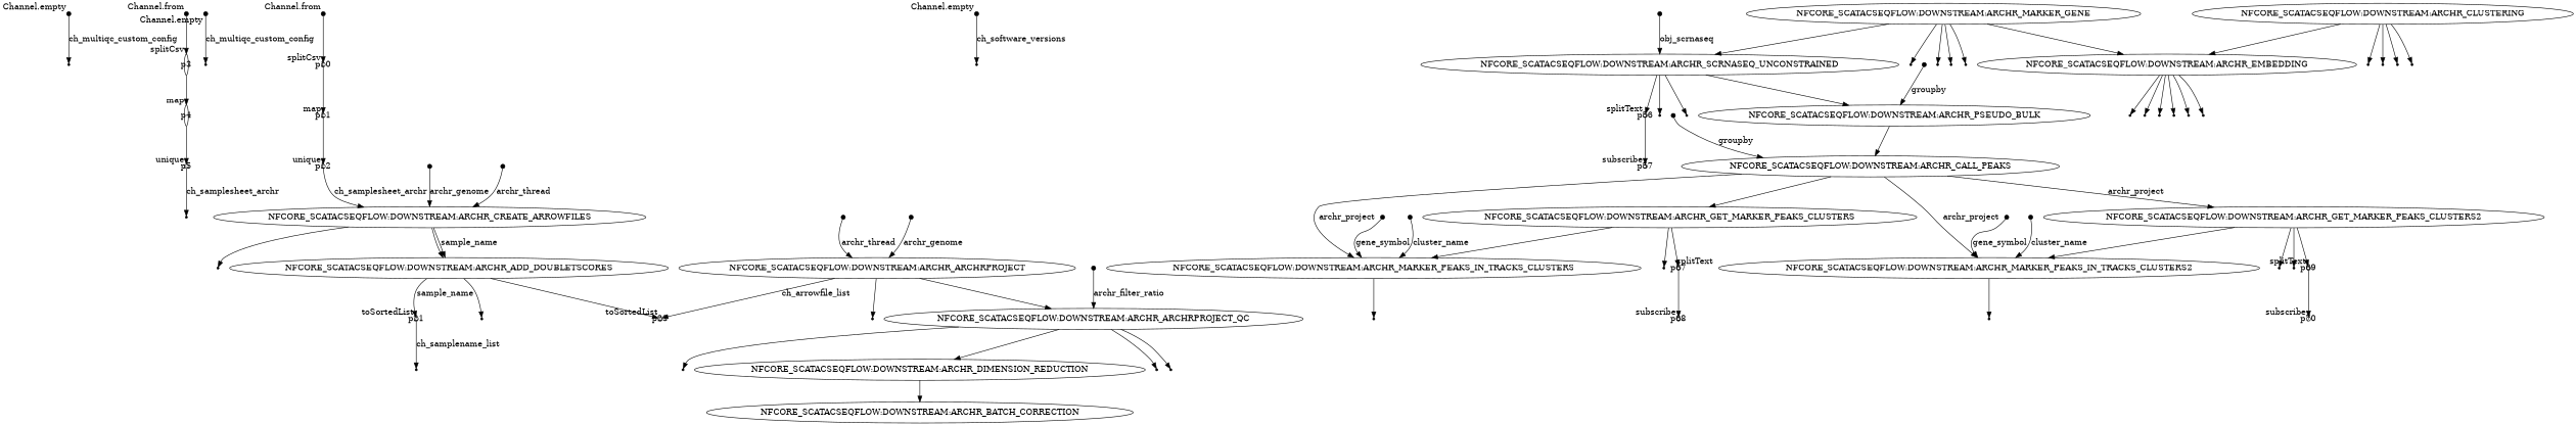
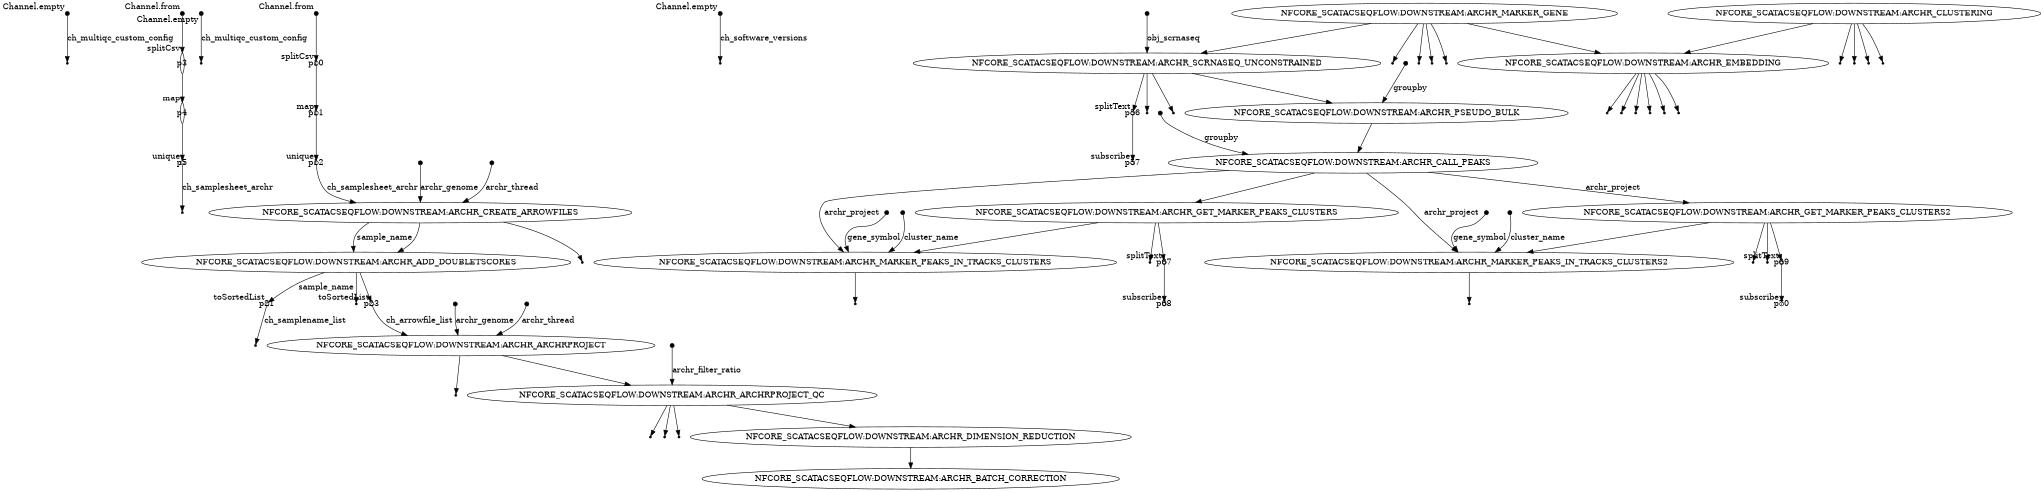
  digraph {
    node [shape=point]
    p0 [fixedsize=true width=0.1 xlabel="Channel.empty"]
    p1
    p2 [fixedsize=true width=0.1 xlabel="Channel.from"]
    p3 [fixedsize=true shape=ellipse width=0.1 xlabel=splitCsv]
    p4 [fixedsize=true shape=ellipse width=0.1 xlabel=map]
    p5 [fixedsize=true shape=circle width=0.1 xlabel=unique]
    p6
    p7 [fixedsize=true width=0.1 xlabel="Channel.empty"]
    p8
    p9 [fixedsize=true width=0.1 xlabel="Channel.from"]
    p10 [fixedsize=true shape=circle width=0.1 xlabel=splitCsv]
    p11 [fixedsize=true shape=circle width=0.1 xlabel=map]
    p12 [fixedsize=true shape=circle width=0.1 xlabel=unique]
    n14 [label="NFCORE_SCATACSEQFLOW:DOWNSTREAM:ARCHR_CREATE_ARROWFILES" shape=""]
    n15 [label="NFCORE_SCATACSEQFLOW:DOWNSTREAM:ARCHR_ADD_DOUBLETSCORES" shape=""]
    p18
    p21 [fixedsize=true shape=circle width=0.1 xlabel=toSortedList]
    p20
    p23 [fixedsize=true shape=circle width=0.1 xlabel=toSortedList]
    p13 [fixedsize=true width=0.1 xlabel="Channel.empty"]
    p14
    p15 [fixedsize=true width=0.1]
    p16 [fixedsize=true width=0.1]
    p22
    n25 [label="NFCORE_SCATACSEQFLOW:DOWNSTREAM:ARCHR_ARCHRPROJECT" shape=""]
    p27
    n27 [label="NFCORE_SCATACSEQFLOW:DOWNSTREAM:ARCHR_ARCHRPROJECT_QC" shape=""]
    p32
    p31
    p30
    n31 [label="NFCORE_SCATACSEQFLOW:DOWNSTREAM:ARCHR_DIMENSION_REDUCTION" shape=""]
    p24 [fixedsize=true width=0.1]
    p25 [fixedsize=true width=0.1]
    n34 [label="NFCORE_SCATACSEQFLOW:DOWNSTREAM:ARCHR_BATCH_CORRECTION" shape=""]
    p28 [fixedsize=true width=0.1]
    n36 [label="NFCORE_SCATACSEQFLOW:DOWNSTREAM:ARCHR_CLUSTERING" shape=""]
    n37 [label="NFCORE_SCATACSEQFLOW:DOWNSTREAM:ARCHR_EMBEDDING" shape=""]
    p39
    p38
    p37
    p36
    p46
    p45
    p44
    p43
    p42
    p41
    n48 [label="NFCORE_SCATACSEQFLOW:DOWNSTREAM:ARCHR_MARKER_GENE" shape=""]
    n49 [label="NFCORE_SCATACSEQFLOW:DOWNSTREAM:ARCHR_SCRNASEQ_UNCONSTRAINED" shape=""]
    p51
    p50
    p49
    p48
    n54 [label="NFCORE_SCATACSEQFLOW:DOWNSTREAM:ARCHR_PSEUDO_BULK" shape=""]
    p55
    p54
    p56 [fixedsize=true shape=circle width=0.1 xlabel=splitText]
    n58 [label="NFCORE_SCATACSEQFLOW:DOWNSTREAM:ARCHR_CALL_PEAKS" shape=""]
    p57 [fixedsize=true shape=circle width=0.1 xlabel=subscribe]
    p52 [fixedsize=true width=0.1]
    n61 [label="NFCORE_SCATACSEQFLOW:DOWNSTREAM:ARCHR_GET_MARKER_PEAKS_CLUSTERS" shape=""]
    n62 [label="NFCORE_SCATACSEQFLOW:DOWNSTREAM:ARCHR_MARKER_PEAKS_IN_TRACKS_CLUSTERS" shape=""]
    n63 [label="NFCORE_SCATACSEQFLOW:DOWNSTREAM:ARCHR_GET_MARKER_PEAKS_CLUSTERS2" shape=""]
    n64 [label="NFCORE_SCATACSEQFLOW:DOWNSTREAM:ARCHR_MARKER_PEAKS_IN_TRACKS_CLUSTERS2" shape=""]
    p58 [fixedsize=true width=0.1]
    p63
    p67 [fixedsize=true shape=circle width=0.1 xlabel=splitText]
    p74
    p66
    p65
    p69 [fixedsize=true shape=circle width=0.1 xlabel=splitText]
    p78
    p60 [fixedsize=true width=0.1]
    p68 [fixedsize=true shape=circle width=0.1 xlabel=subscribe]
    p70 [fixedsize=true shape=circle width=0.1 xlabel=subscribe]
    p71 [fixedsize=true width=0.1]
    p72 [fixedsize=true width=0.1]
    p75 [fixedsize=true width=0.1]
    p76 [fixedsize=true width=0.1]
    p0 -> p1 [label=ch_multiqc_custom_config]
    p2 -> p3
    p3 -> p4
    p4 -> p5
    p5 -> p6 [label=ch_samplesheet_archr]
    p7 -> p8 [label=ch_multiqc_custom_config]
    p9 -> p10
    p10 -> p11
    p11 -> p12
    p12 -> n14 [label=ch_samplesheet_archr]
    n14 -> n15 [label=sample_name]
    n14 -> n15
    n14 -> p18
    n15 -> p21 [label=sample_name]
    n15 -> p20
    n15 -> p23
    p21 -> p22 [label=ch_samplename_list]
-   n25 -> p23 [label=ch_arrowfile_list]
+   p23 -> n25 [label=ch_arrowfile_list]
    p13 -> p14 [label=ch_software_versions]
    p15 -> n14 [label=archr_genome]
    p16 -> n14 [label=archr_thread]
    n25 -> p27
    n25 -> n27
    n27 -> p32
    n27 -> p31
    n27 -> p30
    n27 -> n31
    n31 -> n34
    p24 -> n25 [label=archr_genome]
    p25 -> n25 [label=archr_thread]
    p28 -> n27 [label=archr_filter_ratio]
    n36 -> n37
    n36 -> p39
    n36 -> p38
    n36 -> p37
    n36 -> p36
    n37 -> p46
    n37 -> p45
    n37 -> p44
    n37 -> p43
    n37 -> p42
    n37 -> p41
    n48 -> n37
    n48 -> n49
    n48 -> p51
    n48 -> p50
    n48 -> p49
    n48 -> p48
    n49 -> n54
    n49 -> p55
    n49 -> p54
    n49 -> p56
    n54 -> n58
    p56 -> p57
    n58 -> n61
    n58 -> n62 [label=archr_project]
    n58 -> n63 [label=archr_project]
    n58 -> n64 [label=archr_project]
    p52 -> n49 [label=obj_scrnaseq]
    n61 -> n62
    n61 -> p63
    n61 -> p67
    n62 -> p74
    n63 -> n64
    n63 -> p66
    n63 -> p65
    n63 -> p69
    n64 -> p78
    p58 -> n54 [label=groupby]
    p67 -> p68
    p69 -> p70
    p60 -> n58 [label=groupby]
    p71 -> n62 [label=gene_symbol]
    p72 -> n62 [label=cluster_name]
    p75 -> n64 [label=gene_symbol]
    p76 -> n64 [label=cluster_name]
  }
